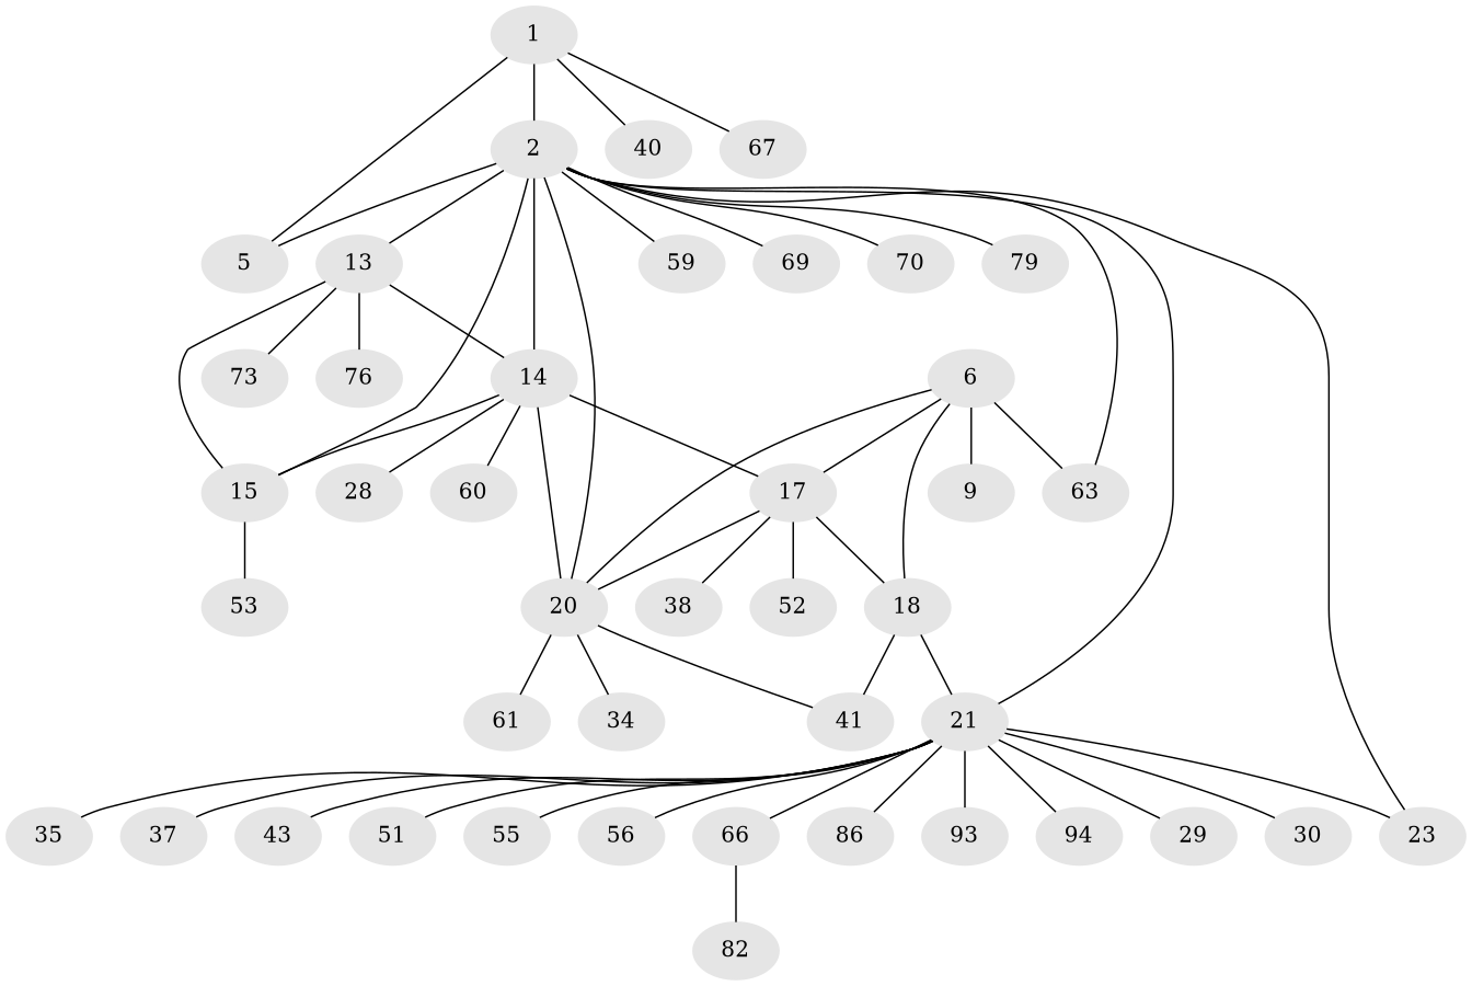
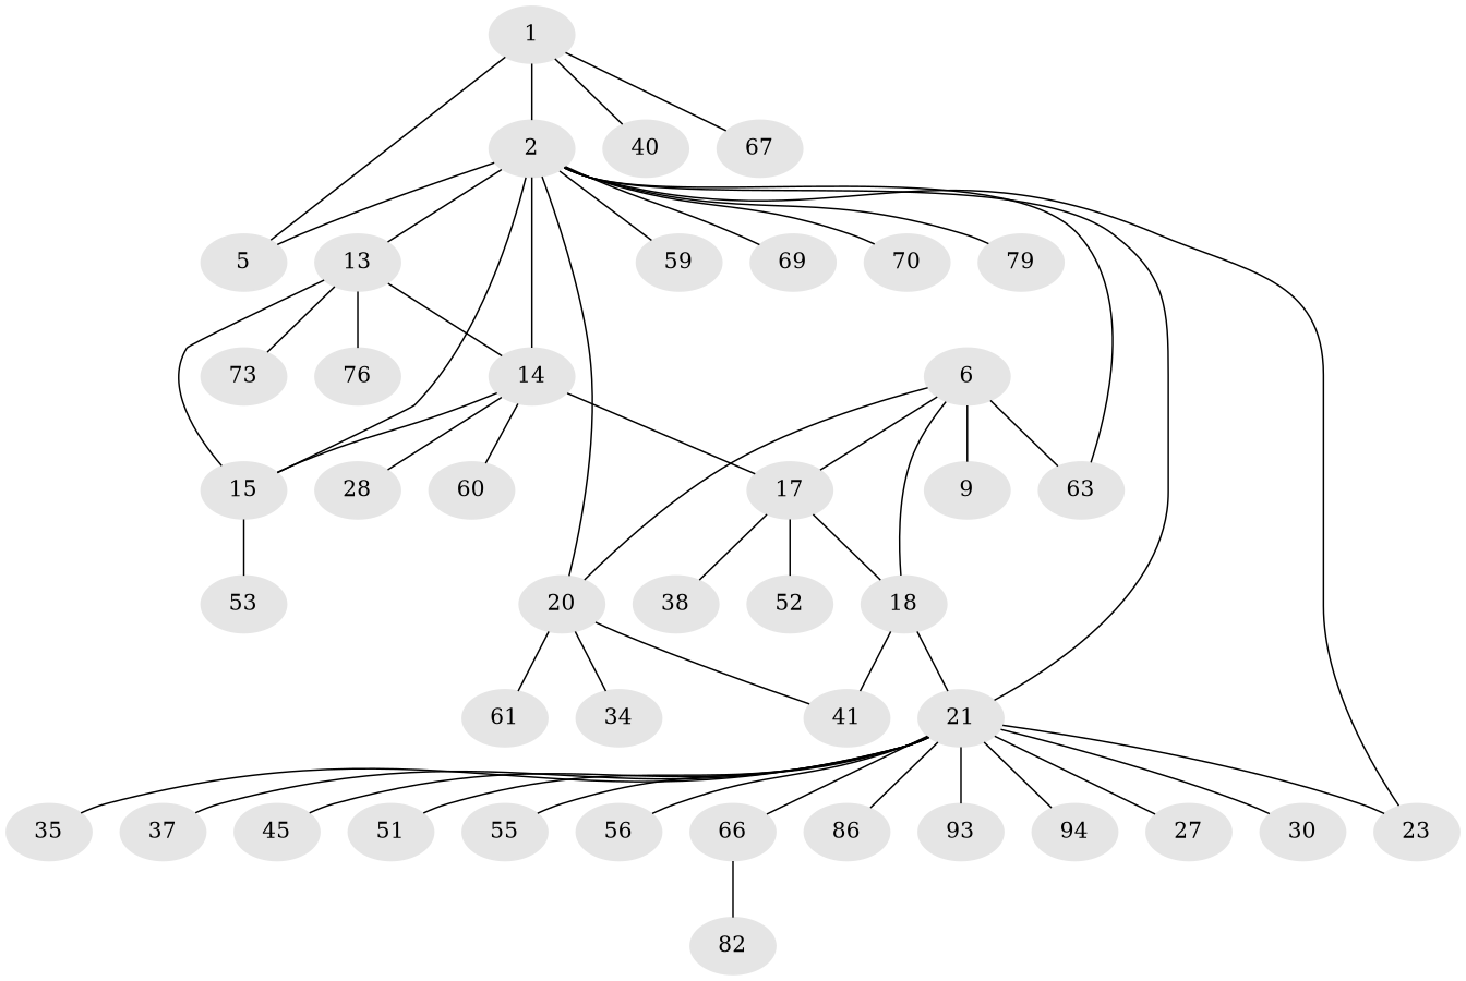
  graph {
    fontname="DejaVu Serif"
    node [color=gray90 fontname="DejaVu Serif" style=filled]
    edge [fontname="DejaVu Serif"]
    1 [super="+4+84+107+46"]
    2 [super="+3+26"]
    5
    40 [super="+85+99+49"]
    67 [super="+74"]
    13
    14 [super="+39+109"]
    15
    20 [super="+32+27+104+92+89"]
    21 [super="+22+24+91"]
    23
    59
    63 [super="+102"]
    69
    70
    79
    6 [super="+42+103+106+16+7+8"]
    9 [super="+54+43"]
    17 [super="+47+48+50"]
    18 [super="+19+96+75"]
    73 [super="+112"]
    76 [super="+90"]
    60 [super="+111"]
    28
    53 [super="+88"]
    34
    41 [super="+101"]
    61
-   29
+   29 [label=27]
    30 [super="+68"]
    35
    37
-   45 [label=43]
+   45
    51
    55
    56
    66
    86
    93
    94
    38
    52
    82
    1 -- 2 [weight=5]
    1 -- 5 [weight=2]
    1 -- 40
    1 -- 67
    2 -- 5 [weight=2]
    2 -- 13 [weight=2]
    2 -- 14 [weight=2]
    2 -- 15 [weight=2]
    2 -- 20 [weight=2]
    2 -- 21
    2 -- 23
    2 -- 59
    2 -- 63
    2 -- 69
    2 -- 70
    2 -- 79
    13 -- 14
    13 -- 15
    13 -- 73
    13 -- 76
    14 -- 15
-   14 -- 20
    14 -- 17
    14 -- 60
    14 -- 28
    15 -- 53
    20 -- 34
    20 -- 41
    20 -- 61
    21 -- 23 [weight=4]
    21 -- 29
    21 -- 30
    21 -- 35
    21 -- 37
    21 -- 45
    21 -- 51
    21 -- 55
    21 -- 56
    21 -- 66
    21 -- 86
    21 -- 93
    21 -- 94
    6 -- 20
    6 -- 63
    6 -- 9 [weight=4]
    6 -- 17
    6 -- 18 [weight=2]
-   17 -- 20
    17 -- 18 [weight=2]
    17 -- 38
    17 -- 52
    18 -- 21
    18 -- 41 [weight=2]
    66 -- 82
  }
